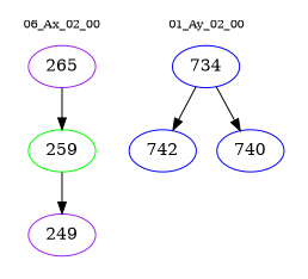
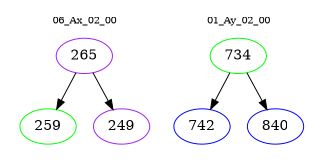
  digraph {
    node [color=green]
    edge [color=black]
    n1 [label=259]
    n2 [color=purple label=265]
    n3 [color=purple label=249]
-   n4 [color=blue label=734]
+   n4 [label=734]
    n5 [color=blue label=742]
-   n6 [color=blue label=740]
+   n6 [color=blue label=840]
    subgraph cluster_1 {
      color=white
      fontsize=10
      label="06_Ax_02_00"
      n1
      n2
      n3
    }
    subgraph cluster_2 {
      color=white
      fontsize=10
      label="01_Ay_02_00"
      n4
      n5
      n6
    }
-   n1 -> n3
+   n2 -> n3
    n2 -> n1
    n4 -> n5
    n4 -> n6
  }
